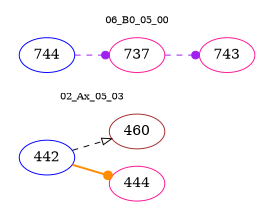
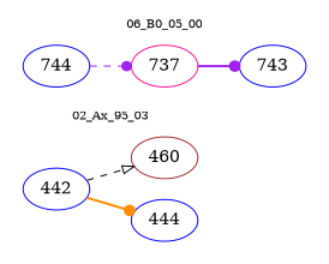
  digraph {
    rankdir=LR
    node [color=blue]
    edge [arrowhead=dot color=purple style=bold]
    n1 [label=442]
-   n2 [color=deeppink label=444]
+   n2 [label=444]
    n3 [color=brown label=460]
    n4 [color=deeppink label=737]
-   n5 [color=deeppink label=743]
+   n5 [label=743]
    n6 [label=744]
    subgraph cluster_1 {
      color=white
      fontsize=10
-     label="02_Ax_05_03"
+     label="02_Ax_95_03"
      n1
      n2
      n3
    }
    subgraph cluster_2 {
      color=white
      fontsize=10
      label="06_B0_05_00"
      n4
      n5
      n6
    }
    n1 -> n2 [color=darkorange]
    n1 -> n3 [arrowhead=onormal color=black style=dashed]
-   n4 -> n5 [style=dashed]
+   n4 -> n5
    n6 -> n4 [style=dashed]
  }
